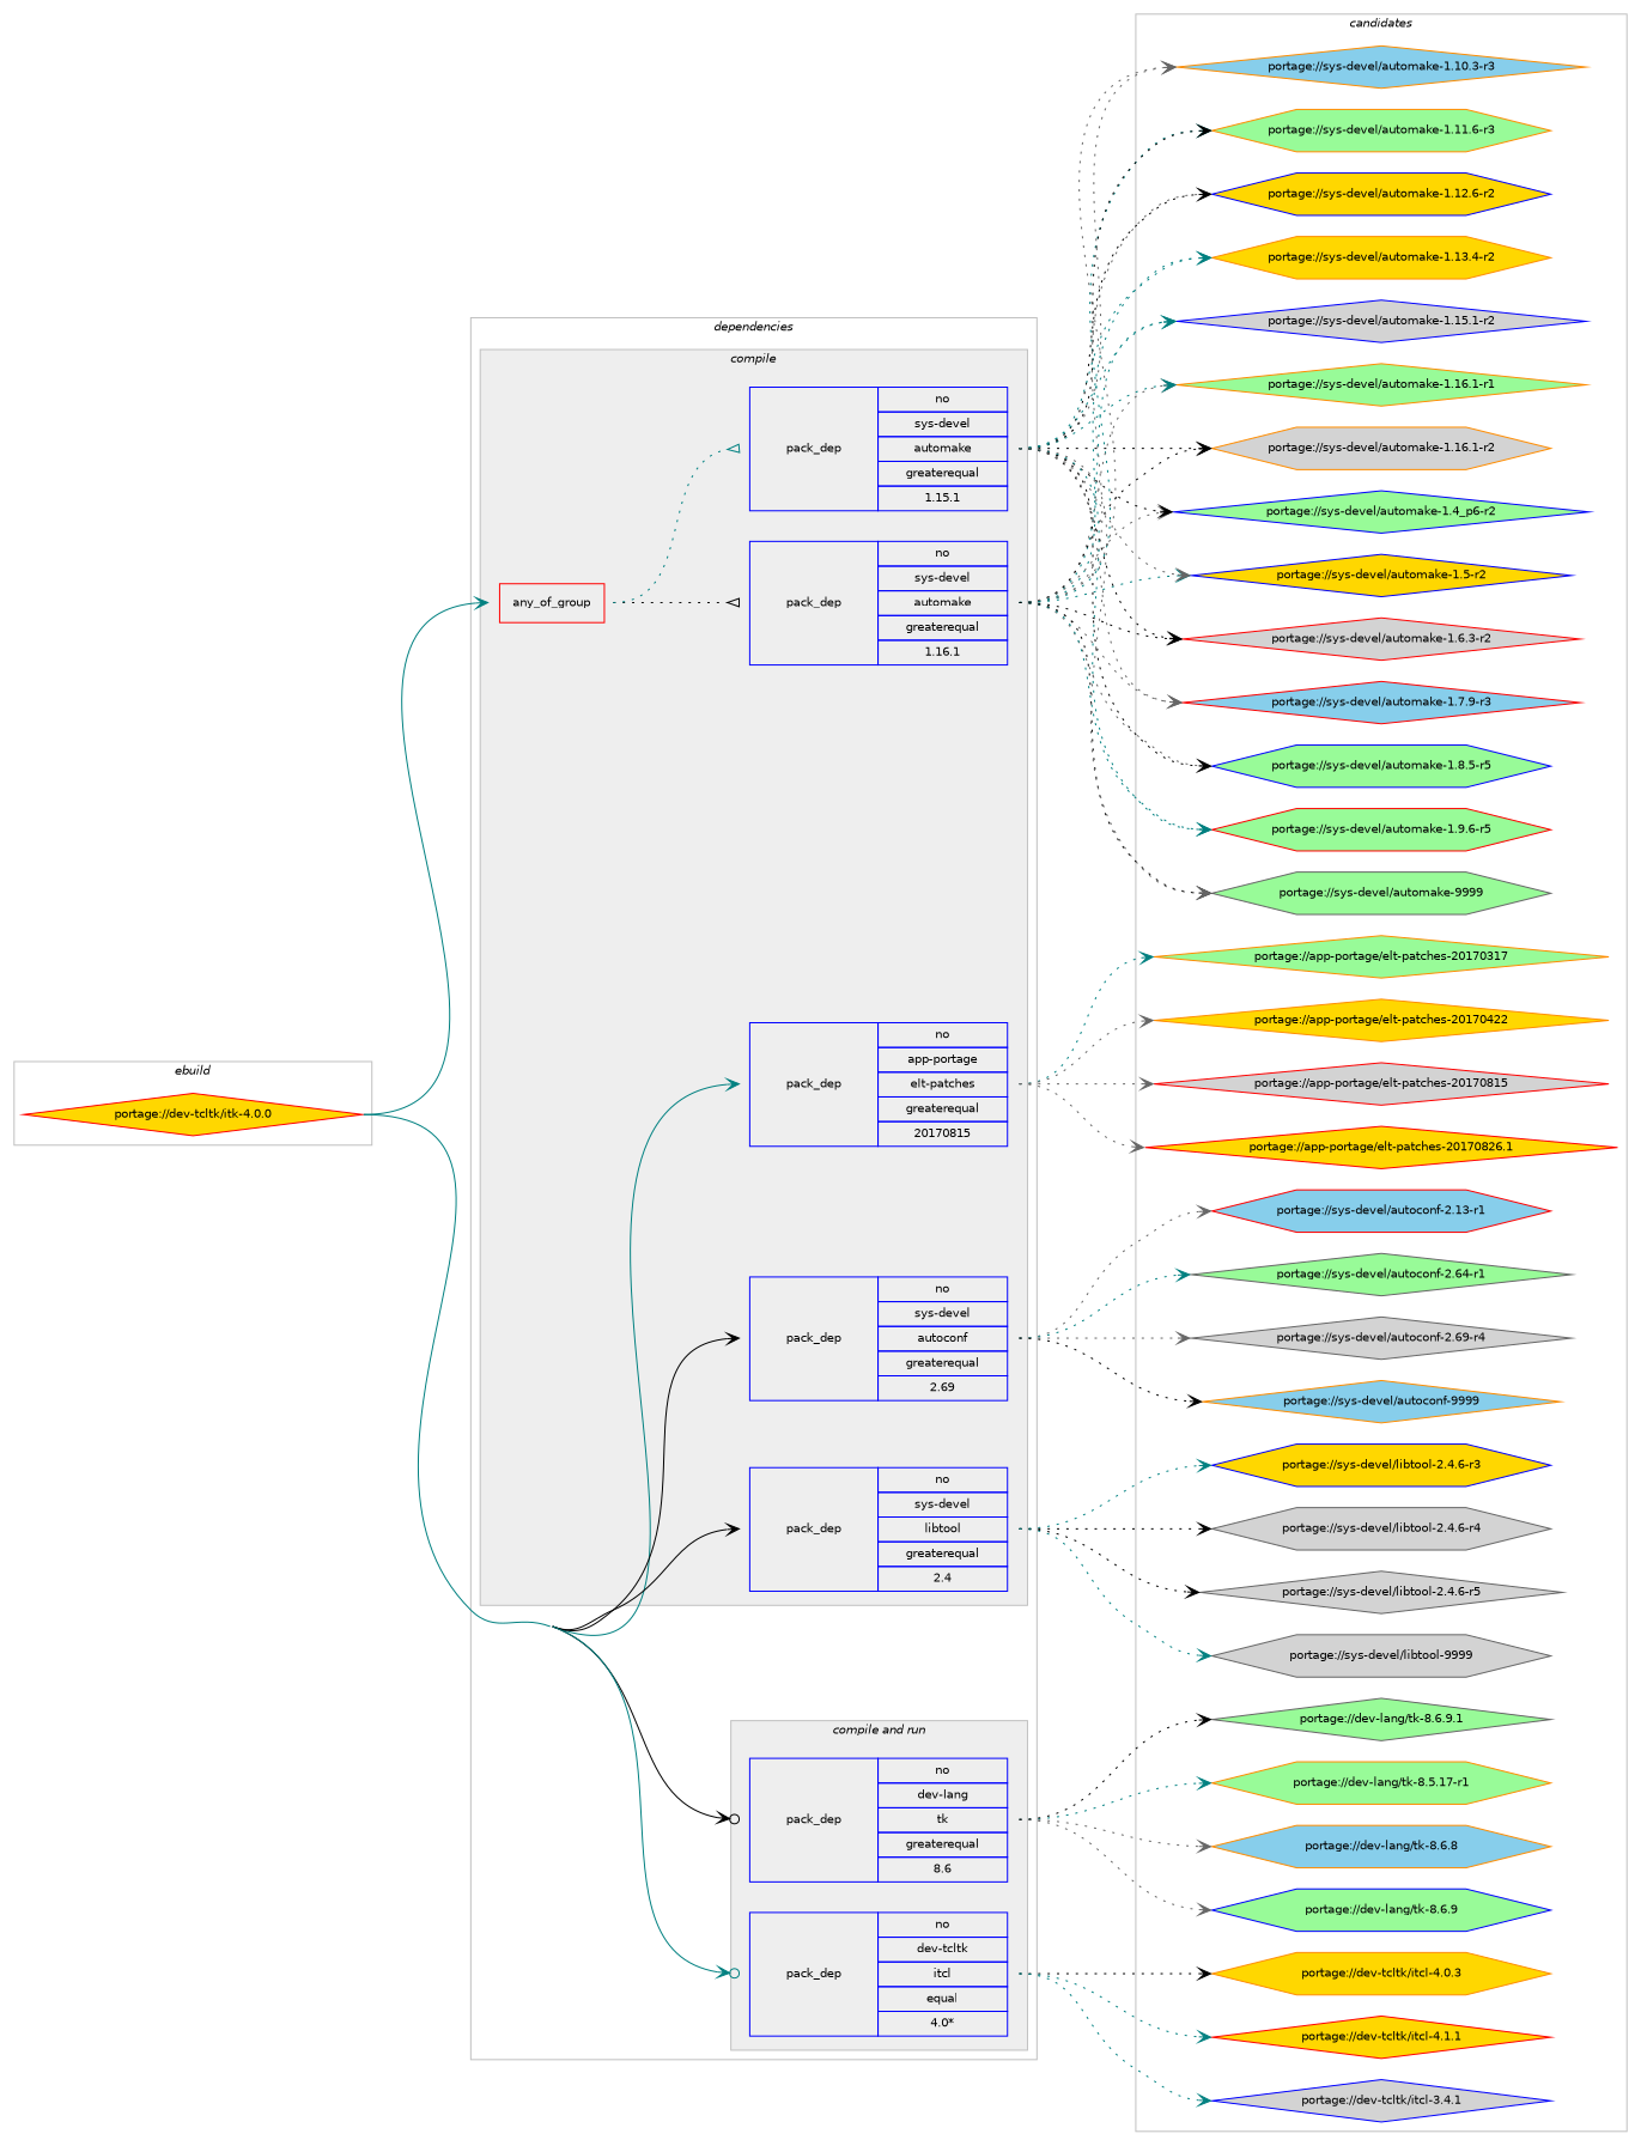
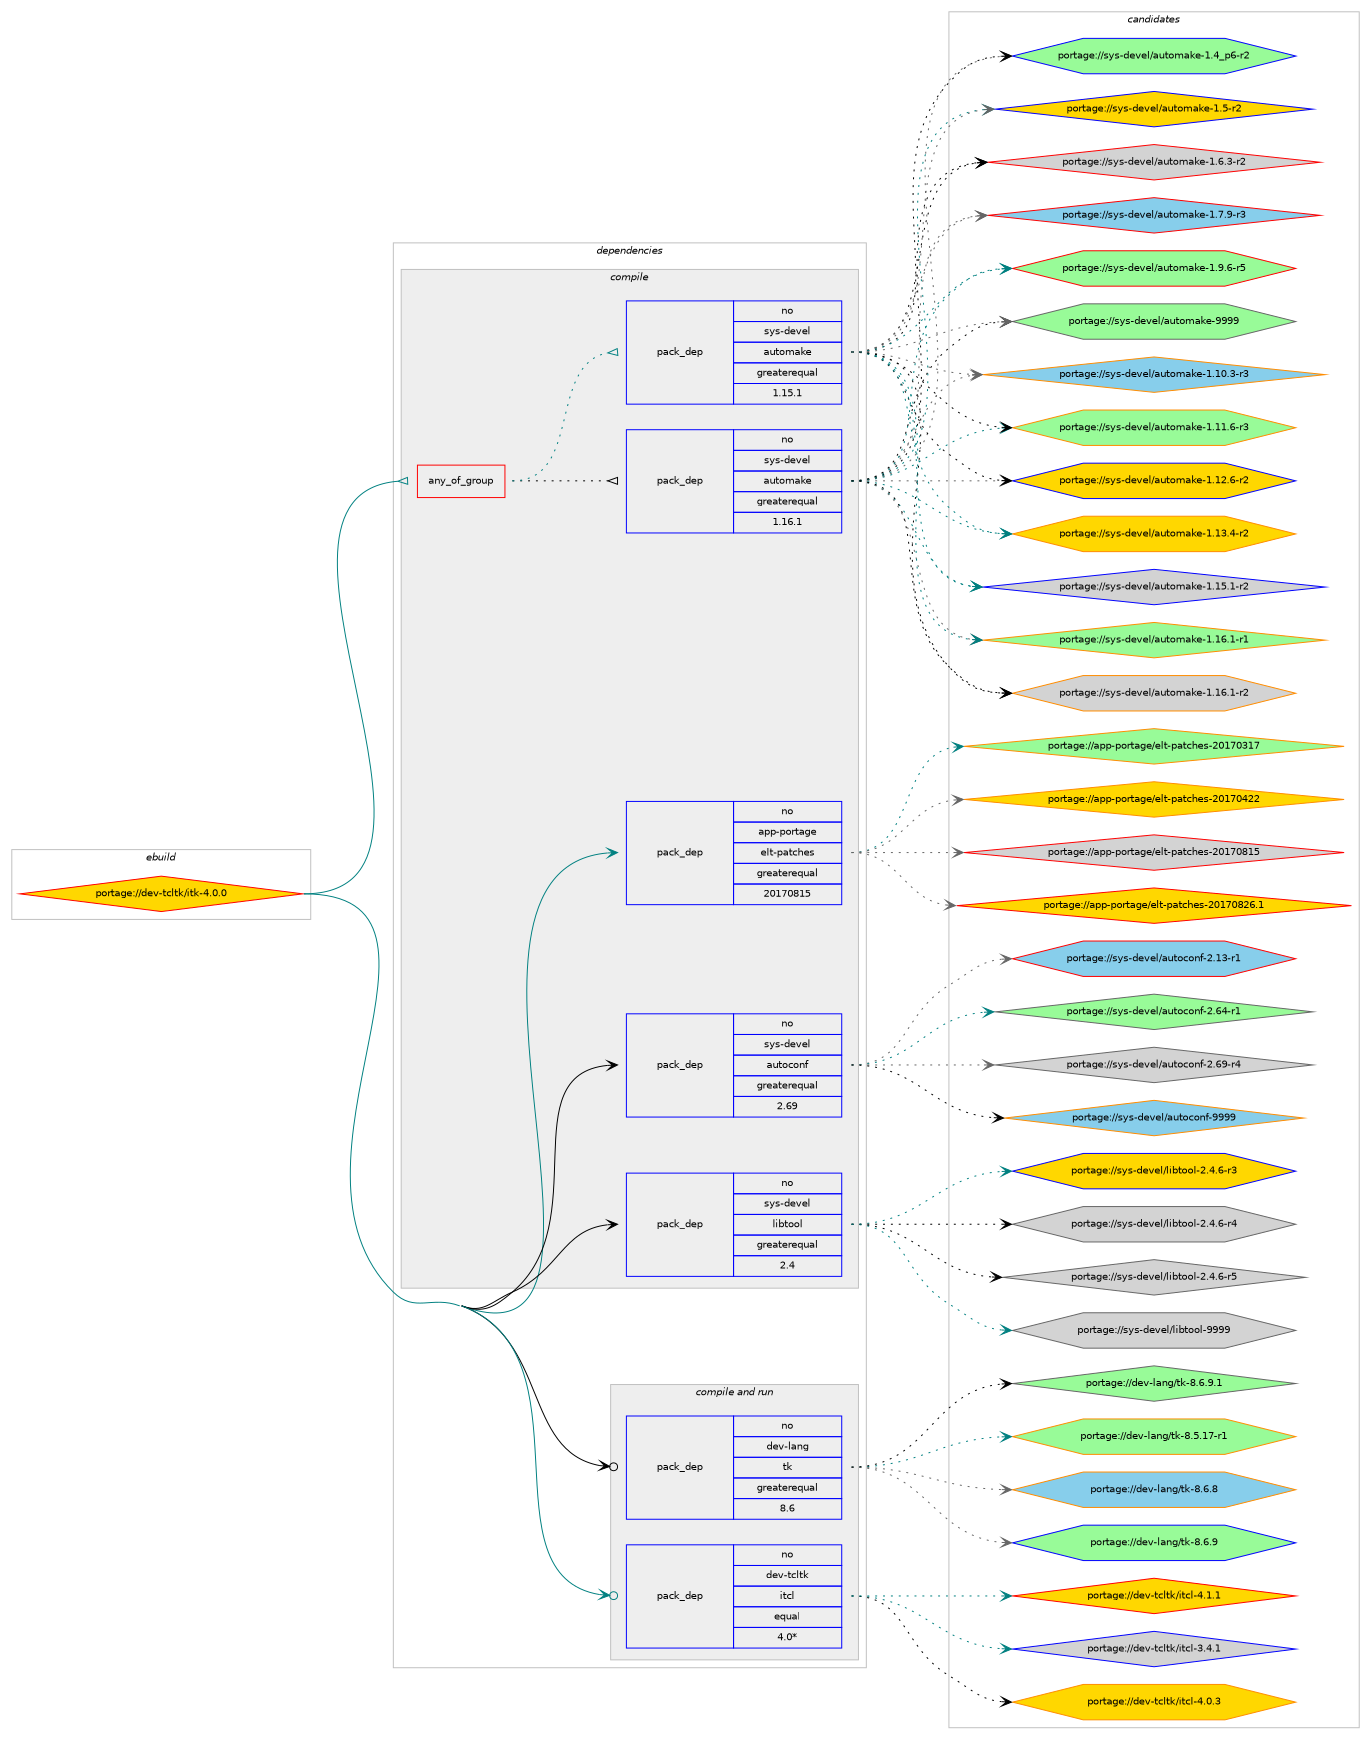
  digraph {
    compound=true
    concentrate=true
    fontname=Helvetica
    fontsize=10
    newrank=true
    rankdir=LR
    ranksep=1.5
    node [color=blue fillcolor=palegreen fontname=Helvetica fontsize=10 shape=diamond style=filled]
    edge [arrowhead=vee color=teal headport=w style=dotted tailport=e weight=100]
    n1 [color=red fillcolor=gold label="portage://dev-tcltk/itk-4.0.0" width=4]
    n2 [label=<<TABLE BORDER="0" CELLBORDER="1" CELLSPACING="0" CELLPADDING="4" WIDTH="220"><TR><TD ROWSPAN="6" CELLPADDING="30">pack_dep</TD></TR><TR><TD WIDTH="110">no</TD></TR><TR><TD>sys-devel</TD></TR><TR><TD>automake</TD></TR><TR><TD>greaterequal</TD></TR><TR><TD>1.16.1</TD></TR></TABLE>> shape=none fillcolor="" style=""]
    n3 [label=<<TABLE BORDER="0" CELLBORDER="1" CELLSPACING="0" CELLPADDING="4" WIDTH="220"><TR><TD ROWSPAN="6" CELLPADDING="30">pack_dep</TD></TR><TR><TD WIDTH="110">no</TD></TR><TR><TD>sys-devel</TD></TR><TR><TD>automake</TD></TR><TR><TD>greaterequal</TD></TR><TR><TD>1.15.1</TD></TR></TABLE>> shape=none fillcolor="" style=""]
    n4 [color=red label=<<TABLE BORDER="0" CELLBORDER="1" CELLSPACING="0" CELLPADDING="4"><TR><TD CELLPADDING="10">any_of_group</TD></TR></TABLE>> shape=none fillcolor="" style=""]
    n5 [label=<<TABLE BORDER="0" CELLBORDER="1" CELLSPACING="0" CELLPADDING="4" WIDTH="220"><TR><TD ROWSPAN="6" CELLPADDING="30">pack_dep</TD></TR><TR><TD WIDTH="110">no</TD></TR><TR><TD>app-portage</TD></TR><TR><TD>elt-patches</TD></TR><TR><TD>greaterequal</TD></TR><TR><TD>20170815</TD></TR></TABLE>> shape=none fillcolor="" style=""]
    n6 [label=<<TABLE BORDER="0" CELLBORDER="1" CELLSPACING="0" CELLPADDING="4" WIDTH="220"><TR><TD ROWSPAN="6" CELLPADDING="30">pack_dep</TD></TR><TR><TD WIDTH="110">no</TD></TR><TR><TD>sys-devel</TD></TR><TR><TD>autoconf</TD></TR><TR><TD>greaterequal</TD></TR><TR><TD>2.69</TD></TR></TABLE>> shape=none fillcolor="" style=""]
    n7 [label=<<TABLE BORDER="0" CELLBORDER="1" CELLSPACING="0" CELLPADDING="4" WIDTH="220"><TR><TD ROWSPAN="6" CELLPADDING="30">pack_dep</TD></TR><TR><TD WIDTH="110">no</TD></TR><TR><TD>sys-devel</TD></TR><TR><TD>libtool</TD></TR><TR><TD>greaterequal</TD></TR><TR><TD>2.4</TD></TR></TABLE>> shape=none fillcolor="" style=""]
    n8 [label=<<TABLE BORDER="0" CELLBORDER="1" CELLSPACING="0" CELLPADDING="4" WIDTH="220"><TR><TD ROWSPAN="6" CELLPADDING="30">pack_dep</TD></TR><TR><TD WIDTH="110">no</TD></TR><TR><TD>dev-lang</TD></TR><TR><TD>tk</TD></TR><TR><TD>greaterequal</TD></TR><TR><TD>8.6</TD></TR></TABLE>> shape=none fillcolor="" style=""]
    n9 [label=<<TABLE BORDER="0" CELLBORDER="1" CELLSPACING="0" CELLPADDING="4" WIDTH="220"><TR><TD ROWSPAN="6" CELLPADDING="30">pack_dep</TD></TR><TR><TD WIDTH="110">no</TD></TR><TR><TD>dev-tcltk</TD></TR><TR><TD>itcl</TD></TR><TR><TD>equal</TD></TR><TR><TD>4.0*</TD></TR></TABLE>> shape=none fillcolor="" style=""]
    n10 [color=darkorange fillcolor=skyblue label="portage://sys-devel/automake-1.10.3-r3" width=4]
    n11 [color=darkorange label="portage://sys-devel/automake-1.11.6-r3" shape=hexagon width=4]
    n12 [fillcolor=gold label="portage://sys-devel/automake-1.12.6-r2" shape=hexagon width=4]
    n13 [color=darkorange fillcolor=gold label="portage://sys-devel/automake-1.13.4-r2" shape=hexagon width=4]
    n14 [fillcolor=lightgrey label="portage://sys-devel/automake-1.15.1-r2" width=4]
    n15 [color=darkorange label="portage://sys-devel/automake-1.16.1-r1" width=4]
    n16 [color=darkorange fillcolor=lightgrey label="portage://sys-devel/automake-1.16.1-r2" shape=hexagon width=4]
-   n17 [label="portage://sys-devel/automake-1.4_p6-r2" width=4]
+   n17 [label="portage://sys-devel/automake-1.4_p6-r2" shape=hexagon width=4]
    n18 [fillcolor=gold label="portage://sys-devel/automake-1.5-r2" width=4]
    n19 [color=red fillcolor=lightgrey label="portage://sys-devel/automake-1.6.3-r2" width=4]
    n20 [color=red fillcolor=skyblue label="portage://sys-devel/automake-1.7.9-r3" width=4]
-   n21 [label="portage://sys-devel/automake-1.8.5-r5" shape=hexagon width=4]
    n22 [color=red label="portage://sys-devel/automake-1.9.6-r5" shape=hexagon width=4]
    n23 [color=gray40 label="portage://sys-devel/automake-9999" shape=hexagon width=4]
    n24 [color=darkorange label="portage://app-portage/elt-patches-20170317" width=4]
    n25 [color=darkorange fillcolor=gold label="portage://app-portage/elt-patches-20170422" width=4]
    n26 [color=red fillcolor=lightgrey label="portage://app-portage/elt-patches-20170815" width=4]
    n27 [color=red fillcolor=gold label="portage://app-portage/elt-patches-20170826.1" width=4]
    n28 [color=red fillcolor=skyblue label="portage://sys-devel/autoconf-2.13-r1" shape=hexagon width=4]
    n29 [color=gray40 label="portage://sys-devel/autoconf-2.64-r1" width=4]
    n30 [color=gray40 fillcolor=lightgrey label="portage://sys-devel/autoconf-2.69-r4" width=4]
    n31 [color=darkorange fillcolor=skyblue label="portage://sys-devel/autoconf-9999" width=4]
    n32 [fillcolor=gold label="portage://sys-devel/libtool-2.4.6-r3" shape=hexagon width=4]
    n33 [color=gray40 fillcolor=lightgrey label="portage://sys-devel/libtool-2.4.6-r4" shape=hexagon width=4]
    n34 [color=gray40 fillcolor=lightgrey label="portage://sys-devel/libtool-2.4.6-r5" width=4]
    n35 [color=gray40 fillcolor=lightgrey label="portage://sys-devel/libtool-9999" shape=hexagon width=4]
    n36 [color=darkorange label="portage://dev-lang/tk-8.5.17-r1" shape=hexagon width=4]
    n37 [color=darkorange fillcolor=skyblue label="portage://dev-lang/tk-8.6.8" shape=hexagon width=4]
    n38 [label="portage://dev-lang/tk-8.6.9" shape=hexagon width=4]
    n39 [color=gray40 label="portage://dev-lang/tk-8.6.9.1" width=4]
    n40 [fillcolor=lightgrey label="portage://dev-tcltk/itcl-3.4.1" width=4]
    n41 [color=darkorange fillcolor=gold label="portage://dev-tcltk/itcl-4.0.3" shape=hexagon width=4]
    n42 [color=red fillcolor=gold label="portage://dev-tcltk/itcl-4.1.1" width=4]
    subgraph cluster_1 {
      color=gray
      label=<<i>dependencies</i>>
      subgraph cluster_2 {
        color=gray
        fillcolor="#eeeeee"
        label=<<i>compile</i>>
        style=filled
        subgraph sub_3 {
          color=gray
          fillcolor="#eeeeee"
          label=<<i>compile</i>>
          style=filled
          n4
          subgraph sub_4 {
            color=gray
            fillcolor="#eeeeee"
            label=<<i>compile</i>>
            style=filled
            n2
          }
          subgraph sub_5 {
            color=gray
            fillcolor="#eeeeee"
            label=<<i>compile</i>>
            style=filled
            n3
          }
        }
        subgraph sub_6 {
          color=gray
          fillcolor="#eeeeee"
          label=<<i>compile</i>>
          style=filled
          n5
        }
        subgraph sub_7 {
          color=gray
          fillcolor="#eeeeee"
          label=<<i>compile</i>>
          style=filled
          n6
        }
        subgraph sub_8 {
          color=gray
          fillcolor="#eeeeee"
          label=<<i>compile</i>>
          style=filled
          n7
        }
      }
      subgraph cluster_9 {
        color=gray
        fillcolor="#eeeeee"
        label=<<i>compile and run</i>>
        style=filled
        subgraph sub_10 {
          color=gray
          fillcolor="#eeeeee"
          label=<<i>compile and run</i>>
          style=filled
          n8
        }
        subgraph sub_11 {
          color=gray
          fillcolor="#eeeeee"
          label=<<i>compile and run</i>>
          style=filled
          n9
        }
      }
      subgraph cluster_12 {
        color=gray
        fillcolor="#eeeeee"
        label=<<i>run</i>>
        style=filled
      }
    }
    subgraph cluster_13 {
      color=gray
      label=<<i>ebuild</i>>
      rank=same
      n1
    }
    subgraph cluster_14 {
      color=gray
      label=<<i>candidates</i>>
      rank=same
      subgraph sub_15 {
        color=black
        label=<<i>candidates</i>>
        nodesep=1
        rank=same
        n10
        n11
        n12
        n13
        n14
        n15
        n16
        n17
        n18
        n19
        n20
-       n21
        n22
        n23
      }
      subgraph sub_16 {
        color=black
        label=<<i>candidates</i>>
        nodesep=1
        rank=same
        n10
        n11
        n12
        n13
        n14
        n15
        n16
        n17
        n18
        n19
        n20
-       n21
        n22
        n23
      }
      subgraph sub_17 {
        color=black
        label=<<i>candidates</i>>
        nodesep=1
        rank=same
        n24
        n25
        n26
        n27
      }
      subgraph sub_18 {
        color=black
        label=<<i>candidates</i>>
        nodesep=1
        rank=same
        n28
        n29
        n30
        n31
      }
      subgraph sub_19 {
        color=black
        label=<<i>candidates</i>>
        nodesep=1
        rank=same
        n32
        n33
        n34
        n35
      }
      subgraph sub_20 {
        color=black
        label=<<i>candidates</i>>
        nodesep=1
        rank=same
        n36
        n37
        n38
        n39
      }
      subgraph sub_21 {
        color=black
        label=<<i>candidates</i>>
        nodesep=1
        rank=same
        n40
        n41
        n42
      }
    }
-   n1 -> n4 [style=solid weight=20]
+   n1 -> n4 [arrowhead=oinv style=solid weight=20]
    n1 -> n5 [style=solid weight=20]
    n1 -> n6 [color=black style=solid weight=20]
    n1 -> n7 [color=black style=solid weight=20]
    n1 -> n8 [arrowhead=odotvee color=black style=solid weight=20]
    n1 -> n9 [arrowhead=odotvee style=solid weight=20]
    n2 -> n10 [color=gray40]
    n2 -> n11
    n2 -> n12 [color=gray40]
    n2 -> n13
    n2 -> n14
    n2 -> n15 [color=gray40]
    n2 -> n16 [color=black]
    n2 -> n17 [color=gray40]
    n2 -> n18
    n2 -> n19 [color=black]
    n2 -> n20 [color=gray40]
-   n2 -> n21 [color=gray40]
    n2 -> n22
    n2 -> n23 [color=black]
    n3 -> n10 [color=gray40]
    n3 -> n11 [color=black]
    n3 -> n12 [color=black]
    n3 -> n13
    n3 -> n14
    n3 -> n15
    n3 -> n16 [color=black]
    n3 -> n17 [color=black]
    n3 -> n18 [color=gray40]
    n3 -> n19 [color=black]
    n3 -> n20 [color=gray40]
-   n3 -> n21 [color=black]
    n3 -> n22
    n3 -> n23 [color=gray40]
    n4 -> n2 [arrowhead=oinv color=black weight=20]
    n4 -> n3 [arrowhead=oinv weight=20]
    n5 -> n24
    n5 -> n25 [color=gray40]
    n5 -> n26 [color=gray40]
    n5 -> n27 [color=gray40]
    n6 -> n28 [color=gray40]
    n6 -> n29
    n6 -> n30 [color=gray40]
    n6 -> n31 [color=black]
    n7 -> n32
    n7 -> n33 [color=black]
    n7 -> n34 [color=black]
    n7 -> n35
    n8 -> n36
    n8 -> n37 [color=gray40]
    n8 -> n38 [color=gray40]
    n8 -> n39 [color=black]
    n9 -> n40
    n9 -> n41 [color=black]
    n9 -> n42
  }
